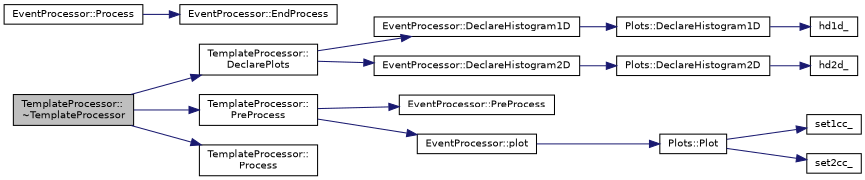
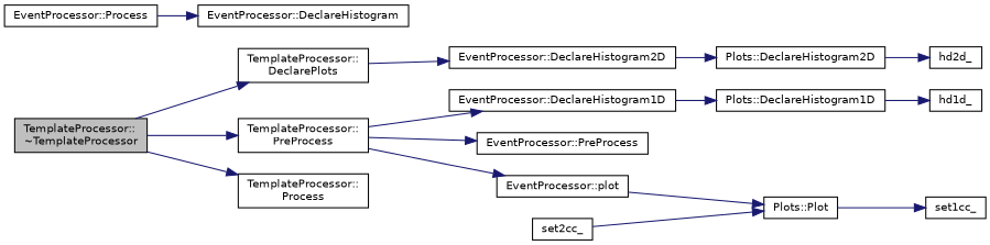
  digraph {
    rankdir=LR
    node [color=black fillcolor=white fontname=Helvetica fontsize=10 shape=record style=filled]
    edge [color=midnightblue fontname=Helvetica fontsize=10 labelfontname=Helvetica labelfontsize=10 style=solid]
    n1 [fillcolor=grey75 fontcolor=black height=0.2 label="TemplateProcessor::\l~TemplateProcessor" width=0.4]
    n2 [height=0.2 label="TemplateProcessor::\lDeclarePlots" width=0.4]
    n3 [height=0.2 label="TemplateProcessor::\lPreProcess" width=0.4]
    n4 [height=0.2 label="TemplateProcessor::\lProcess" width=0.4]
    n5 [height=0.2 label="EventProcessor::DeclareHistogram1D" width=0.4]
    n6 [height=0.2 label="EventProcessor::DeclareHistogram2D" width=0.4]
    n7 [height=0.2 label="EventProcessor::PreProcess" width=0.4]
    n8 [height=0.2 label="EventProcessor::plot" width=0.4]
    n9 [height=0.2 label="Plots::DeclareHistogram1D" width=0.4]
    n10 [height=0.2 label="Plots::DeclareHistogram2D" width=0.4]
    n11 [height=0.2 label=hd1d_ width=0.4]
    n12 [height=0.2 label=hd2d_ width=0.4]
    n13 [height=0.2 label="Plots::Plot" width=0.4]
    n14 [height=0.2 label=set1cc_ width=0.4]
    n15 [height=0.2 label=set2cc_ width=0.4]
    n16 [height=0.2 label="EventProcessor::Process" width=0.4]
-   n17 [height=0.2 label="EventProcessor::EndProcess" width=0.4]
+   n17 [height=0.2 label="EventProcessor::DeclareHistogram" width=0.4]
    n1 -> n2
    n1 -> n3
    n1 -> n4
-   n2 -> n5
+   n3 -> n5
    n2 -> n6
    n3 -> n7
    n3 -> n8
    n5 -> n9
    n6 -> n10
    n8 -> n13
    n9 -> n11
    n10 -> n12
    n13 -> n14
-   n13 -> n15
+   n15 -> n13
    n16 -> n17
  }
